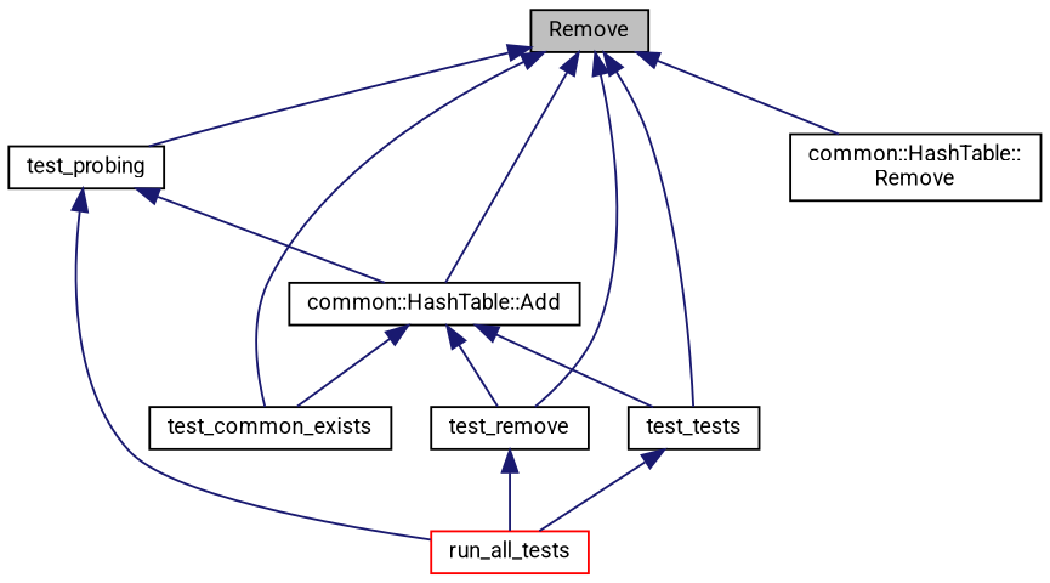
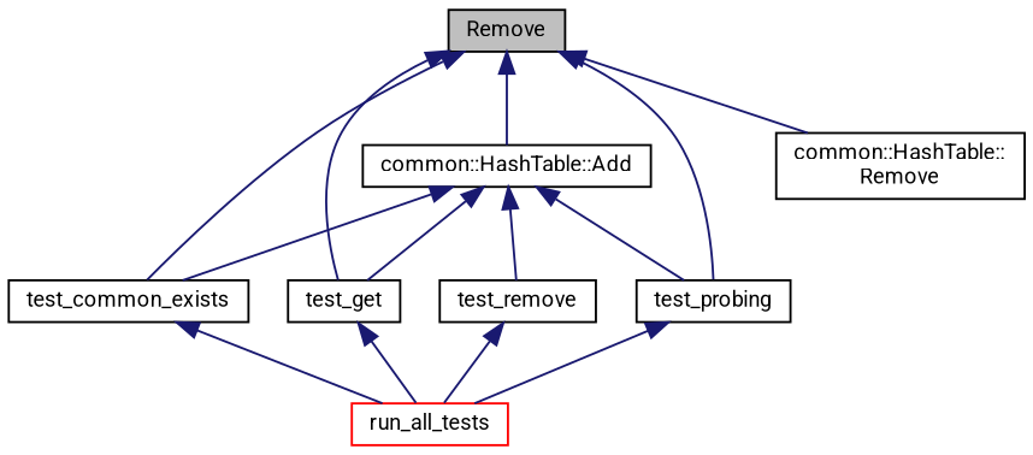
  digraph {
    fontname=Roboto
    rankdir=TB
    node [color=black fontname=Roboto fontsize=10 shape=record]
    edge [color=midnightblue dir=back fontname=Roboto fontsize=10 labelfontname=Helvetica labelfontsize=10 style=solid]
    n1 [fillcolor=grey75 fontcolor=black height=0.2 label=Remove style=filled width=0.4]
    n2 [height=0.2 label="common::HashTable::Add" width=0.4]
    n3 [height=0.2 label=test_common_exists width=0.4]
-   n4 [height=0.2 label=test_tests width=0.4]
+   n4 [height=0.2 label=test_get width=0.4]
    n5 [height=0.2 label=test_probing width=0.4]
    n6 [height=0.2 label=test_remove width=0.4]
    n7 [height=0.2 label="common::HashTable::\lRemove" width=0.4]
    n8 [color=red height=0.2 label=run_all_tests width=0.4]
    n1 -> n2
    n1 -> n3
    n1 -> n4
    n1 -> n5
-   n1 -> n6
    n1 -> n7
    n2 -> n3
    n2 -> n4
-   n5 -> n2
+   n2 -> n5
    n2 -> n6
+   n3 -> n8
    n4 -> n8
    n5 -> n8
    n6 -> n8
  }
